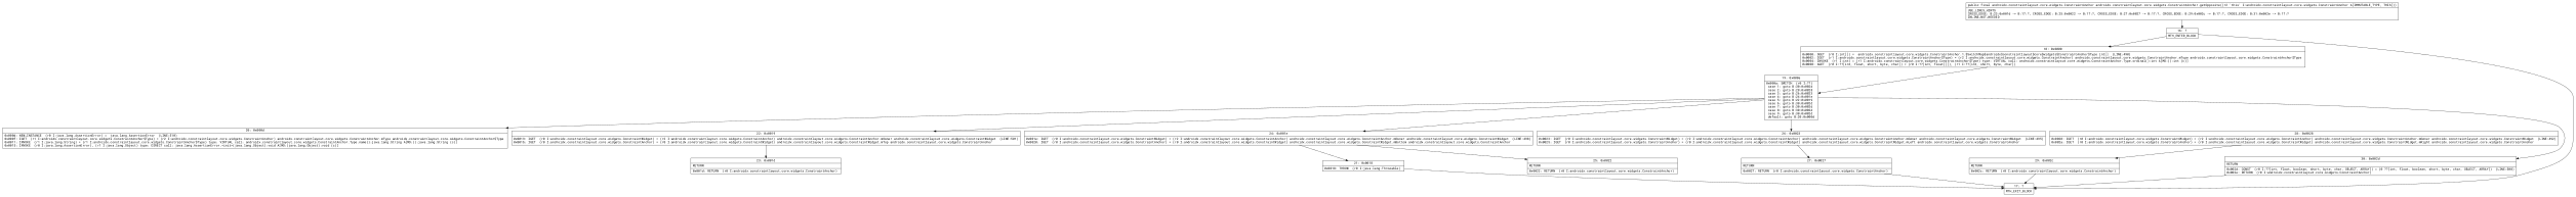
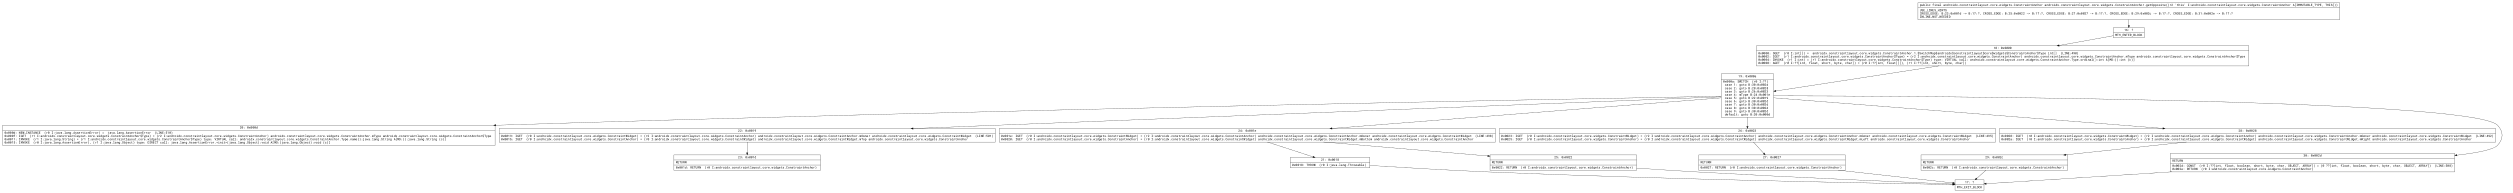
  digraph {
    fontname="Roboto Mono"
    node [fontname="Roboto Mono" shape=record]
    edge [fontname="Roboto Mono"]
    n1 [label="{16\:\ ?|MTH_ENTER_BLOCK\l}"]
    n2 [label="{18\:\ 0x0000|0x0000: SGET  (r0 I:int[]) =  androidx.constraintlayout.core.widgets.ConstraintAnchor.1.$SwitchMap$androidx$constraintlayout$core$widgets$ConstraintAnchor$Type int[]  (LINE:490)\l0x0002: IGET  (r1 I:androidx.constraintlayout.core.widgets.ConstraintAnchor$Type) = (r2 I:androidx.constraintlayout.core.widgets.ConstraintAnchor) androidx.constraintlayout.core.widgets.ConstraintAnchor.mType androidx.constraintlayout.core.widgets.ConstraintAnchor$Type \l0x0004: INVOKE  (r1 I:int) = (r1 I:androidx.constraintlayout.core.widgets.ConstraintAnchor$Type) type: VIRTUAL call: androidx.constraintlayout.core.widgets.ConstraintAnchor.Type.ordinal():int A[MD:():int (c)]\l0x0008: AGET  (r0 I:??[int, float, short, byte, char]) = (r0 I:??[int, float][]), (r1 I:??[int, short, byte, char]) \l}"]
-   n3 [label="{19\:\ 0x000a|0x000a: SWITCH  (r0 I:??)\l case 1: goto B:30:0x002d\l case 2: goto B:28:0x0028\l case 3: goto B:26:0x0023\l case 4: goto B:24:0x001e\l case 5: goto B:22:0x0019\l case 6: goto B:30:0x002d\l case 7: goto B:30:0x002d\l case 8: goto B:30:0x002d\l case 9: goto B:30:0x002d\l default: goto B:20:0x000d \l}"]
+   n3 [label="{19\:\ 0x000a|0x000a: SWITCH  (r0 I:??)\l case 1: goto B:30:0x002d\l case 2: goto B:28:0x0028\l case 3: goto B:26:0x0023\l case 4: mType B:24:0x001e\l case 5: goto B:22:0x0019\l case 6: goto B:30:0x002d\l case 7: goto B:30:0x002d\l case 8: goto B:30:0x002d\l case 9: goto B:30:0x002d\l default: goto B:20:0x000d \l}"]
    n4 [label="{20\:\ 0x000d|0x000d: NEW_INSTANCE  (r0 I:java.lang.AssertionError) =  java.lang.AssertionError  (LINE:510)\l0x000f: IGET  (r1 I:androidx.constraintlayout.core.widgets.ConstraintAnchor$Type) = (r2 I:androidx.constraintlayout.core.widgets.ConstraintAnchor) androidx.constraintlayout.core.widgets.ConstraintAnchor.mType androidx.constraintlayout.core.widgets.ConstraintAnchor$Type \l0x0011: INVOKE  (r1 I:java.lang.String) = (r1 I:androidx.constraintlayout.core.widgets.ConstraintAnchor$Type) type: VIRTUAL call: androidx.constraintlayout.core.widgets.ConstraintAnchor.Type.name():java.lang.String A[MD:():java.lang.String (c)]\l0x0015: INVOKE  (r0 I:java.lang.AssertionError), (r1 I:java.lang.Object) type: DIRECT call: java.lang.AssertionError.\<init\>(java.lang.Object):void A[MD:(java.lang.Object):void (c)]\l}"]
    n5 [label="{22\:\ 0x0019|0x0019: IGET  (r0 I:androidx.constraintlayout.core.widgets.ConstraintWidget) = (r2 I:androidx.constraintlayout.core.widgets.ConstraintAnchor) androidx.constraintlayout.core.widgets.ConstraintAnchor.mOwner androidx.constraintlayout.core.widgets.ConstraintWidget  (LINE:501)\l0x001b: IGET  (r0 I:androidx.constraintlayout.core.widgets.ConstraintAnchor) = (r0 I:androidx.constraintlayout.core.widgets.ConstraintWidget) androidx.constraintlayout.core.widgets.ConstraintWidget.mTop androidx.constraintlayout.core.widgets.ConstraintAnchor \l}"]
    n6 [label="{24\:\ 0x001e|0x001e: IGET  (r0 I:androidx.constraintlayout.core.widgets.ConstraintWidget) = (r2 I:androidx.constraintlayout.core.widgets.ConstraintAnchor) androidx.constraintlayout.core.widgets.ConstraintAnchor.mOwner androidx.constraintlayout.core.widgets.ConstraintWidget  (LINE:498)\l0x0020: IGET  (r0 I:androidx.constraintlayout.core.widgets.ConstraintAnchor) = (r0 I:androidx.constraintlayout.core.widgets.ConstraintWidget) androidx.constraintlayout.core.widgets.ConstraintWidget.mBottom androidx.constraintlayout.core.widgets.ConstraintAnchor \l}"]
    n7 [label="{26\:\ 0x0023|0x0023: IGET  (r0 I:androidx.constraintlayout.core.widgets.ConstraintWidget) = (r2 I:androidx.constraintlayout.core.widgets.ConstraintAnchor) androidx.constraintlayout.core.widgets.ConstraintAnchor.mOwner androidx.constraintlayout.core.widgets.ConstraintWidget  (LINE:495)\l0x0025: IGET  (r0 I:androidx.constraintlayout.core.widgets.ConstraintAnchor) = (r0 I:androidx.constraintlayout.core.widgets.ConstraintWidget) androidx.constraintlayout.core.widgets.ConstraintWidget.mLeft androidx.constraintlayout.core.widgets.ConstraintAnchor \l}"]
    n8 [label="{28\:\ 0x0028|0x0028: IGET  (r0 I:androidx.constraintlayout.core.widgets.ConstraintWidget) = (r2 I:androidx.constraintlayout.core.widgets.ConstraintAnchor) androidx.constraintlayout.core.widgets.ConstraintAnchor.mOwner androidx.constraintlayout.core.widgets.ConstraintWidget  (LINE:492)\l0x002a: IGET  (r0 I:androidx.constraintlayout.core.widgets.ConstraintAnchor) = (r0 I:androidx.constraintlayout.core.widgets.ConstraintWidget) androidx.constraintlayout.core.widgets.ConstraintWidget.mRight androidx.constraintlayout.core.widgets.ConstraintAnchor \l}"]
    n9 [label="{30\:\ 0x002d|RETURN\l|0x002d: CONST  (r0 I:??[int, float, boolean, short, byte, char, OBJECT, ARRAY]) = (0 ??[int, float, boolean, short, byte, char, OBJECT, ARRAY])  (LINE:508)\l0x002e: RETURN  (r0 I:androidx.constraintlayout.core.widgets.ConstraintAnchor) \l}"]
    n10 [label="{23\:\ 0x001d|RETURN\l|0x001d: RETURN  (r0 I:androidx.constraintlayout.core.widgets.ConstraintAnchor) \l}"]
    n11 [label="{21\:\ 0x0018|0x0018: THROW  (r0 I:java.lang.Throwable) \l}"]
    n12 [label="{25\:\ 0x0022|RETURN\l|0x0022: RETURN  (r0 I:androidx.constraintlayout.core.widgets.ConstraintAnchor) \l}"]
    n13 [label="{27\:\ 0x0027|RETURN\l|0x0027: RETURN  (r0 I:androidx.constraintlayout.core.widgets.ConstraintAnchor) \l}"]
    n14 [label="{29\:\ 0x002c|RETURN\l|0x002c: RETURN  (r0 I:androidx.constraintlayout.core.widgets.ConstraintAnchor) \l}"]
    n15 [label="{17\:\ ?|MTH_EXIT_BLOCK\l}"]
    n16 [label="{public final androidx.constraintlayout.core.widgets.ConstraintAnchor androidx.constraintlayout.core.widgets.ConstraintAnchor.getOpposite((r2 'this' I:androidx.constraintlayout.core.widgets.ConstraintAnchor A[IMMUTABLE_TYPE, THIS]))  | USE_LINES_HINTS\lCROSS_EDGE: B:23:0x001d \-\> B:17:?, CROSS_EDGE: B:25:0x0022 \-\> B:17:?, CROSS_EDGE: B:27:0x0027 \-\> B:17:?, CROSS_EDGE: B:29:0x002c \-\> B:17:?, CROSS_EDGE: B:31:0x002e \-\> B:17:?\lINLINE_NOT_NEEDED\l}"]
    n1 -> n2
    n2 -> n3
    n3 -> n4
    n3 -> n5
    n3 -> n6
    n3 -> n7
+   n3 -> n8
    n3 -> n9
    n5 -> n10
    n6 -> n11
    n6 -> n12
    n7 -> n13
    n8 -> n14
    n9 -> n15
    n11 -> n15
-   n1 -> n15
+   n12 -> n15
    n13 -> n15
    n14 -> n15
    n16 -> n1
  }
